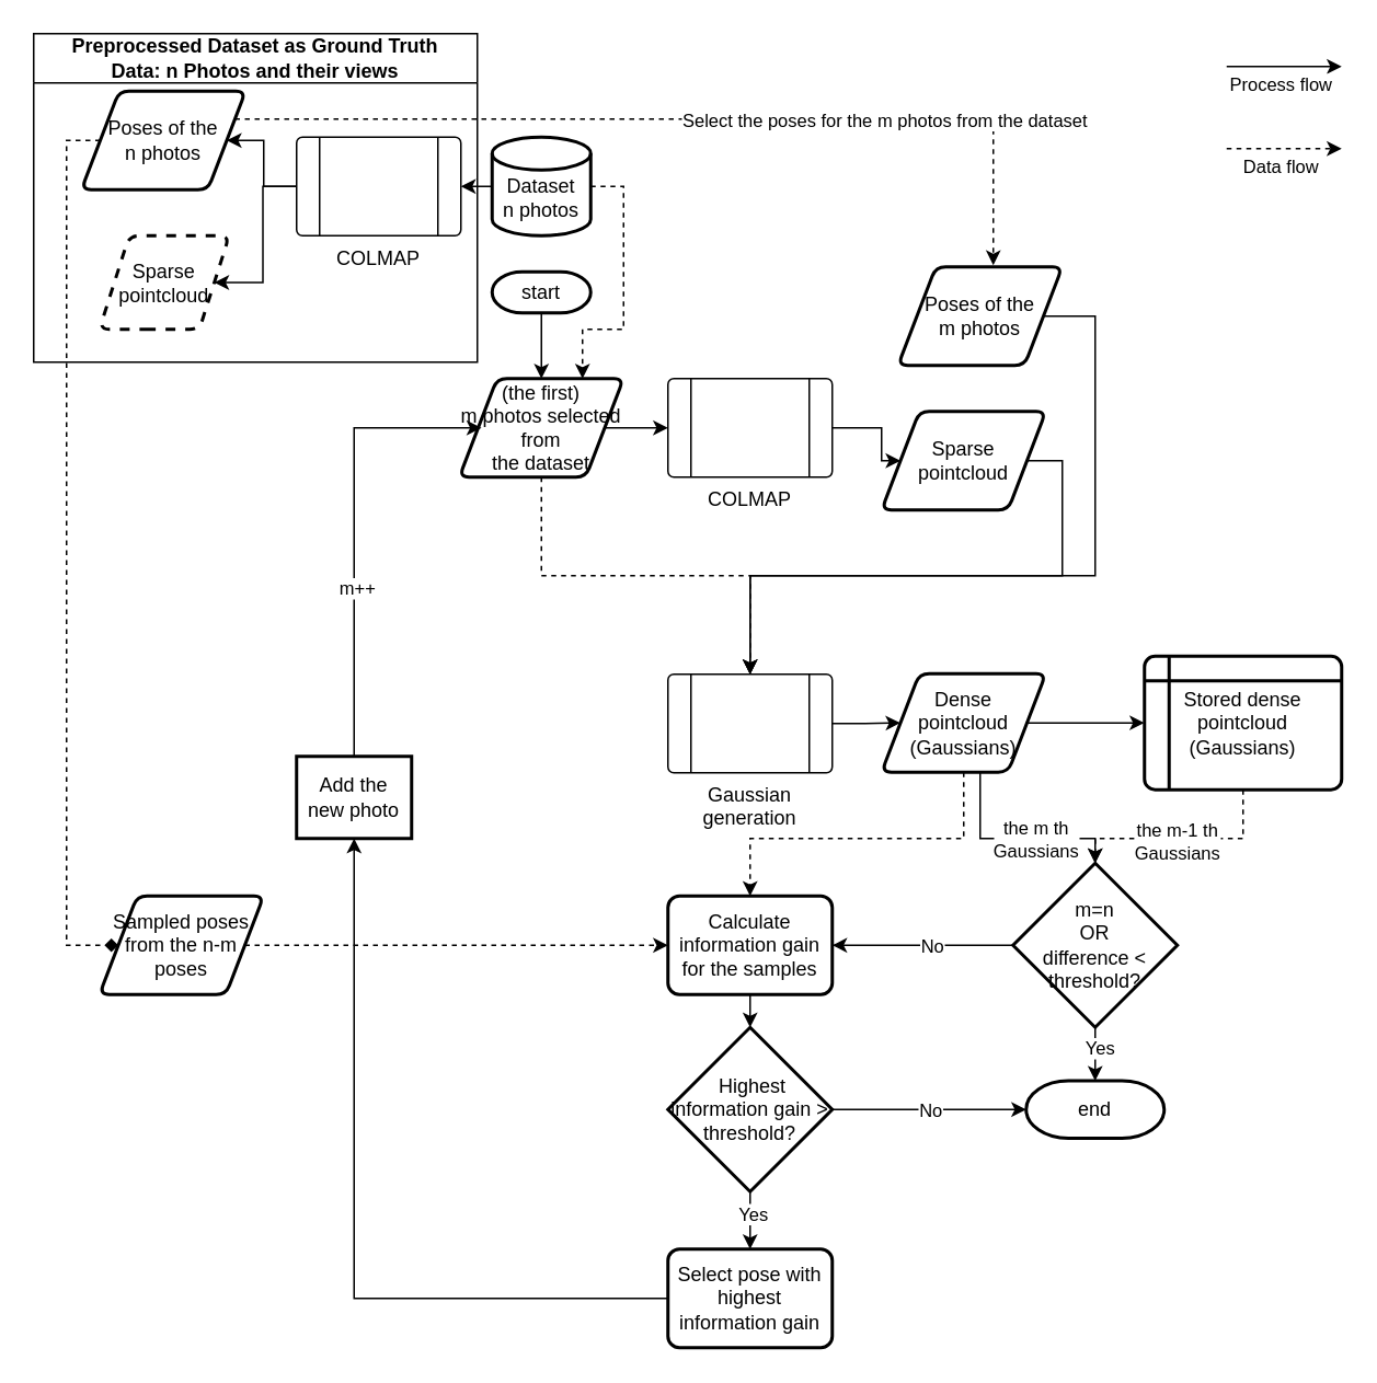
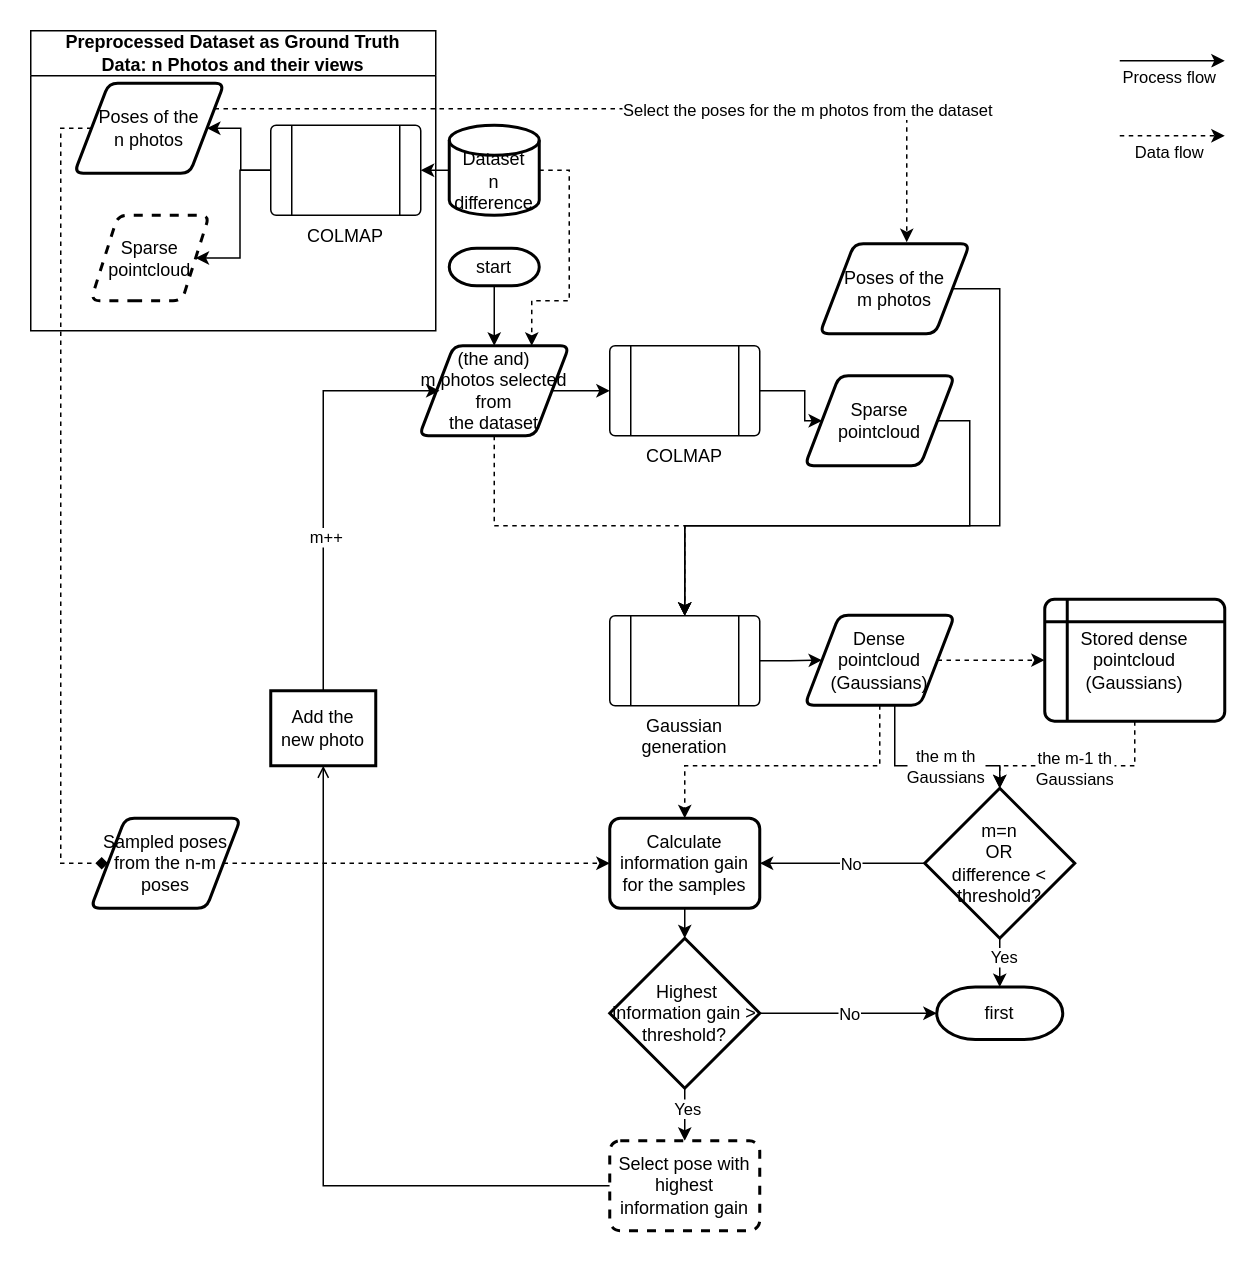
  <mxCell id="0" />
  <mxCell id="1" parent="0" />
  <mxCell id="2" style="edgeStyle=orthogonalEdgeStyle;rounded=0;orthogonalLoop=1;jettySize=auto;html=1;exitX=0;exitY=0.5;exitDx=0;exitDy=0;exitPerimeter=0;entryX=1;entryY=0.5;entryDx=0;entryDy=0;" parent="1" source="3" target="30" edge="1"><mxGeometry relative="1" as="geometry" /></mxCell>
- <mxCell id="3" value="&lt;br&gt;Dataset &lt;br&gt;n photos" style="strokeWidth=2;html=1;shape=mxgraph.flowchart.database;whiteSpace=wrap;" parent="1" vertex="1"><mxGeometry x="299" y="83" width="60" height="60" as="geometry" /></mxCell>
+ <mxCell id="3" value="&lt;br&gt;Dataset &lt;br&gt;n difference" style="strokeWidth=2;html=1;shape=mxgraph.flowchart.database;whiteSpace=wrap;" parent="1" vertex="1"><mxGeometry x="299" y="83" width="60" height="60" as="geometry" /></mxCell>
  <mxCell id="4" style="edgeStyle=orthogonalEdgeStyle;rounded=0;orthogonalLoop=1;jettySize=auto;html=1;exitX=1;exitY=0.5;exitDx=0;exitDy=0;entryX=0;entryY=0.5;entryDx=0;entryDy=0;" parent="1" source="6" target="8" edge="1"><mxGeometry relative="1" as="geometry" /></mxCell>
  <mxCell id="5" style="edgeStyle=orthogonalEdgeStyle;rounded=0;orthogonalLoop=1;jettySize=auto;html=1;exitX=0.5;exitY=1;exitDx=0;exitDy=0;dashed=1;" parent="1" source="6" target="14" edge="1"><mxGeometry relative="1" as="geometry" /></mxCell>
- <mxCell id="6" value="(the first)&lt;br&gt;m photos selected from&lt;br&gt;the dataset" style="shape=parallelogram;html=1;strokeWidth=2;perimeter=parallelogramPerimeter;whiteSpace=wrap;rounded=1;arcSize=12;size=0.23;" parent="1" vertex="1"><mxGeometry x="279" y="230" width="100" height="60" as="geometry" /></mxCell>
+ <mxCell id="6" value="(the and)&lt;br&gt;m photos selected from&lt;br&gt;the dataset" style="shape=parallelogram;html=1;strokeWidth=2;perimeter=parallelogramPerimeter;whiteSpace=wrap;rounded=1;arcSize=12;size=0.23;" parent="1" vertex="1"><mxGeometry x="279" y="230" width="100" height="60" as="geometry" /></mxCell>
  <mxCell id="7" style="edgeStyle=orthogonalEdgeStyle;rounded=0;orthogonalLoop=1;jettySize=auto;html=1;exitX=1;exitY=0.5;exitDx=0;exitDy=0;entryX=0;entryY=0.5;entryDx=0;entryDy=0;" parent="1" source="8" target="12" edge="1"><mxGeometry relative="1" as="geometry"><Array as="points"><mxPoint x="536" y="260" /><mxPoint x="536" y="280" /></Array></mxGeometry></mxCell>
  <mxCell id="8" value="COLMAP" style="verticalLabelPosition=bottom;verticalAlign=top;html=1;shape=process;whiteSpace=wrap;rounded=1;size=0.14;arcSize=6;" parent="1" vertex="1"><mxGeometry x="406" y="230" width="100" height="60" as="geometry" /></mxCell>
  <mxCell id="9" style="edgeStyle=orthogonalEdgeStyle;rounded=0;orthogonalLoop=1;jettySize=auto;html=1;exitX=1;exitY=0.5;exitDx=0;exitDy=0;entryX=0.5;entryY=0;entryDx=0;entryDy=0;" parent="1" source="10" target="14" edge="1"><mxGeometry relative="1" as="geometry"><Array as="points"><mxPoint x="666" y="192" /><mxPoint x="666" y="350" /><mxPoint x="456" y="350" /></Array></mxGeometry></mxCell>
  <mxCell id="10" value="Poses of the&lt;br&gt;m photos" style="shape=parallelogram;html=1;strokeWidth=2;perimeter=parallelogramPerimeter;whiteSpace=wrap;rounded=1;arcSize=12;size=0.23;" parent="1" vertex="1"><mxGeometry x="546" y="162" width="100" height="60" as="geometry" /></mxCell>
  <mxCell id="11" style="edgeStyle=orthogonalEdgeStyle;rounded=0;orthogonalLoop=1;jettySize=auto;html=1;exitX=1;exitY=0.5;exitDx=0;exitDy=0;" parent="1" source="12" edge="1"><mxGeometry relative="1" as="geometry"><mxPoint x="456" y="410" as="targetPoint" /><Array as="points"><mxPoint x="646" y="280" /><mxPoint x="646" y="350" /><mxPoint x="456" y="350" /></Array></mxGeometry></mxCell>
  <mxCell id="12" value="Sparse&lt;br&gt;pointcloud" style="shape=parallelogram;html=1;strokeWidth=2;perimeter=parallelogramPerimeter;whiteSpace=wrap;rounded=1;arcSize=12;size=0.23;" parent="1" vertex="1"><mxGeometry x="536" y="250" width="100" height="60" as="geometry" /></mxCell>
  <mxCell id="13" style="edgeStyle=orthogonalEdgeStyle;rounded=0;orthogonalLoop=1;jettySize=auto;html=1;exitX=1;exitY=0.5;exitDx=0;exitDy=0;" parent="1" source="14" target="16" edge="1"><mxGeometry relative="1" as="geometry" /></mxCell>
  <mxCell id="14" value="Gaussian generation" style="verticalLabelPosition=bottom;verticalAlign=top;html=1;shape=process;whiteSpace=wrap;rounded=1;size=0.14;arcSize=6;" parent="1" vertex="1"><mxGeometry x="406" y="410" width="100" height="60" as="geometry" /></mxCell>
- <mxCell id="15" style="edgeStyle=orthogonalEdgeStyle;rounded=0;orthogonalLoop=1;jettySize=auto;html=1;exitX=1;exitY=0.5;exitDx=0;exitDy=0;entryX=0;entryY=0.5;entryDx=0;entryDy=0;dashed=0;" parent="1" source="16" target="19" edge="1"><mxGeometry relative="1" as="geometry" /></mxCell>
+ <mxCell id="15" style="edgeStyle=orthogonalEdgeStyle;rounded=0;orthogonalLoop=1;jettySize=auto;html=1;exitX=1;exitY=0.5;exitDx=0;exitDy=0;entryX=0;entryY=0.5;entryDx=0;entryDy=0;dashed=1;" parent="1" source="16" target="19" edge="1"><mxGeometry relative="1" as="geometry" /></mxCell>
  <mxCell id="16" value="Dense&lt;br&gt;pointcloud&lt;br&gt;(Gaussians)" style="shape=parallelogram;html=1;strokeWidth=2;perimeter=parallelogramPerimeter;whiteSpace=wrap;rounded=1;arcSize=12;size=0.23;" parent="1" vertex="1"><mxGeometry x="536" y="409.63" width="100" height="60" as="geometry" /></mxCell>
  <mxCell id="17" style="edgeStyle=orthogonalEdgeStyle;rounded=0;orthogonalLoop=1;jettySize=auto;html=1;dashed=1;" parent="1" source="19" target="22" edge="1"><mxGeometry relative="1" as="geometry"><Array as="points"><mxPoint x="756" y="510" /><mxPoint x="666" y="510" /></Array></mxGeometry></mxCell>
  <mxCell id="18" value="the m-1 th&lt;br&gt;Gaussians" style="edgeLabel;html=1;align=center;verticalAlign=middle;resizable=0;points=[];" parent="17" vertex="1" connectable="0"><mxGeometry x="-0.177" y="1" relative="1" as="geometry"><mxPoint x="-15" as="offset" /></mxGeometry></mxCell>
  <mxCell id="19" value="Stored dense pointcloud&lt;br&gt;(Gaussians)" style="shape=internalStorage;whiteSpace=wrap;html=1;dx=15;dy=15;rounded=1;arcSize=8;strokeWidth=2;" parent="1" vertex="1"><mxGeometry x="696" y="399" width="120" height="81.25" as="geometry" /></mxCell>
  <mxCell id="20" style="edgeStyle=orthogonalEdgeStyle;rounded=0;orthogonalLoop=1;jettySize=auto;html=1;exitX=0;exitY=0.5;exitDx=0;exitDy=0;exitPerimeter=0;entryX=1;entryY=0.5;entryDx=0;entryDy=0;" parent="1" source="22" target="40" edge="1"><mxGeometry relative="1" as="geometry" /></mxCell>
  <mxCell id="21" value="No" style="edgeLabel;html=1;align=center;verticalAlign=middle;resizable=0;points=[];" parent="20" vertex="1" connectable="0"><mxGeometry x="-0.091" y="4" relative="1" as="geometry"><mxPoint y="-4" as="offset" /></mxGeometry></mxCell>
  <mxCell id="22" value="&lt;div&gt;m=n&lt;br&gt;OR&lt;br&gt;difference &amp;lt; threshold?&lt;/div&gt;" style="strokeWidth=2;html=1;shape=mxgraph.flowchart.decision;whiteSpace=wrap;" parent="1" vertex="1"><mxGeometry x="616" y="525" width="100" height="100" as="geometry" /></mxCell>
  <mxCell id="23" style="edgeStyle=orthogonalEdgeStyle;rounded=0;orthogonalLoop=1;jettySize=auto;html=1;exitX=0.5;exitY=1;exitDx=0;exitDy=0;entryX=0.5;entryY=0;entryDx=0;entryDy=0;entryPerimeter=0;" parent="1" source="16" target="22" edge="1"><mxGeometry relative="1" as="geometry"><Array as="points"><mxPoint x="596" y="510" /><mxPoint x="666" y="510" /></Array></mxGeometry></mxCell>
  <mxCell id="24" value="&lt;div&gt;the m th&lt;br&gt;&lt;/div&gt;&lt;div&gt;Gaussians&lt;br&gt;&lt;/div&gt;" style="edgeLabel;html=1;align=center;verticalAlign=middle;resizable=0;points=[];" parent="23" vertex="1" connectable="0"><mxGeometry x="0.079" y="1" relative="1" as="geometry"><mxPoint x="11" y="1" as="offset" /></mxGeometry></mxCell>
- <mxCell id="25" value="end" style="strokeWidth=2;html=1;shape=mxgraph.flowchart.terminator;whiteSpace=wrap;" parent="1" vertex="1"><mxGeometry x="624" y="657.5" width="84" height="35" as="geometry" /></mxCell>
+ <mxCell id="25" value="first" style="strokeWidth=2;html=1;shape=mxgraph.flowchart.terminator;whiteSpace=wrap;" parent="1" vertex="1"><mxGeometry x="624" y="657.5" width="84" height="35" as="geometry" /></mxCell>
  <mxCell id="26" style="edgeStyle=orthogonalEdgeStyle;rounded=0;orthogonalLoop=1;jettySize=auto;html=1;exitX=0.5;exitY=1;exitDx=0;exitDy=0;exitPerimeter=0;entryX=0.5;entryY=0;entryDx=0;entryDy=0;entryPerimeter=0;" parent="1" source="22" target="25" edge="1"><mxGeometry relative="1" as="geometry" /></mxCell>
  <mxCell id="27" value="Yes" style="edgeLabel;html=1;align=center;verticalAlign=middle;resizable=0;points=[];" parent="26" vertex="1" connectable="0"><mxGeometry x="-0.28" y="2" relative="1" as="geometry"><mxPoint as="offset" /></mxGeometry></mxCell>
  <mxCell id="28" style="edgeStyle=orthogonalEdgeStyle;rounded=0;orthogonalLoop=1;jettySize=auto;html=1;exitX=0;exitY=0.5;exitDx=0;exitDy=0;entryX=1;entryY=0.5;entryDx=0;entryDy=0;" parent="1" source="30" target="32" edge="1"><mxGeometry relative="1" as="geometry" /></mxCell>
  <mxCell id="29" style="edgeStyle=orthogonalEdgeStyle;rounded=0;orthogonalLoop=1;jettySize=auto;html=1;exitX=0;exitY=0.5;exitDx=0;exitDy=0;" parent="1" source="30" target="33" edge="1"><mxGeometry relative="1" as="geometry" /></mxCell>
  <mxCell id="30" value="COLMAP" style="verticalLabelPosition=bottom;verticalAlign=top;html=1;shape=process;whiteSpace=wrap;rounded=1;size=0.14;arcSize=6;" parent="1" vertex="1"><mxGeometry x="180" y="83" width="100" height="60" as="geometry" /></mxCell>
  <mxCell id="31" style="edgeStyle=orthogonalEdgeStyle;rounded=0;orthogonalLoop=1;jettySize=auto;html=1;exitX=0;exitY=0.5;exitDx=0;exitDy=0;entryX=0;entryY=0.5;entryDx=0;entryDy=0;dashed=1;endArrow=diamond;" parent="1" source="32" target="37" edge="1"><mxGeometry relative="1" as="geometry"><Array as="points"><mxPoint x="40" y="85" /><mxPoint x="40" y="575" /></Array></mxGeometry></mxCell>
  <mxCell id="32" value="Poses of the&lt;br&gt;n photos" style="shape=parallelogram;html=1;strokeWidth=2;perimeter=parallelogramPerimeter;whiteSpace=wrap;rounded=1;arcSize=12;size=0.23;" parent="1" vertex="1"><mxGeometry x="49" y="55" width="100" height="60" as="geometry" /></mxCell>
  <mxCell id="33" value="Sparse&lt;br&gt;pointcloud" style="shape=parallelogram;html=1;strokeWidth=2;perimeter=parallelogramPerimeter;whiteSpace=wrap;rounded=1;arcSize=12;size=0.23;dashed=1;" parent="1" vertex="1"><mxGeometry x="60" y="143" width="79" height="57" as="geometry" /></mxCell>
  <mxCell id="34" style="edgeStyle=orthogonalEdgeStyle;rounded=0;orthogonalLoop=1;jettySize=auto;html=1;exitX=1;exitY=0.25;exitDx=0;exitDy=0;entryX=0.58;entryY=-0.017;entryDx=0;entryDy=0;entryPerimeter=0;dashed=1;" parent="1" source="32" target="10" edge="1"><mxGeometry relative="1" as="geometry" /></mxCell>
  <mxCell id="35" value="Select the poses for the m photos from the dataset" style="edgeLabel;html=1;align=center;verticalAlign=middle;resizable=0;points=[];" vertex="1" connectable="0" parent="34"><mxGeometry x="0.437" y="-1" relative="1" as="geometry"><mxPoint x="-1" as="offset" /></mxGeometry></mxCell>
  <mxCell id="36" style="edgeStyle=orthogonalEdgeStyle;rounded=0;orthogonalLoop=1;jettySize=auto;html=1;exitX=1;exitY=0.5;exitDx=0;exitDy=0;entryX=0;entryY=0.5;entryDx=0;entryDy=0;dashed=1;" parent="1" source="37" target="40" edge="1"><mxGeometry relative="1" as="geometry" /></mxCell>
  <mxCell id="37" value="Sampled poses from the n-m poses" style="shape=parallelogram;html=1;strokeWidth=2;perimeter=parallelogramPerimeter;whiteSpace=wrap;rounded=1;arcSize=12;size=0.23;" parent="1" vertex="1"><mxGeometry x="60" y="545" width="100" height="60" as="geometry" /></mxCell>
  <mxCell id="38" style="edgeStyle=orthogonalEdgeStyle;rounded=0;orthogonalLoop=1;jettySize=auto;html=1;exitX=0.5;exitY=1;exitDx=0;exitDy=0;entryX=0.5;entryY=0;entryDx=0;entryDy=0;" parent="1" source="48" target="43" edge="1"><mxGeometry relative="1" as="geometry" /></mxCell>
  <mxCell id="39" value="Yes" style="edgeLabel;html=1;align=center;verticalAlign=middle;resizable=0;points=[];" parent="38" vertex="1" connectable="0"><mxGeometry x="-0.257" y="1" relative="1" as="geometry"><mxPoint as="offset" /></mxGeometry></mxCell>
  <mxCell id="40" value="Calculate information gain for the samples" style="rounded=1;whiteSpace=wrap;html=1;absoluteArcSize=1;arcSize=14;strokeWidth=2;" parent="1" vertex="1"><mxGeometry x="406" y="545" width="100" height="60" as="geometry" /></mxCell>
  <mxCell id="41" style="edgeStyle=orthogonalEdgeStyle;rounded=0;orthogonalLoop=1;jettySize=auto;html=1;exitX=0.5;exitY=1;exitDx=0;exitDy=0;entryX=0.5;entryY=0;entryDx=0;entryDy=0;dashed=1;" parent="1" source="16" target="40" edge="1"><mxGeometry relative="1" as="geometry"><Array as="points"><mxPoint x="586" y="510" /><mxPoint x="456" y="510" /></Array></mxGeometry></mxCell>
- <mxCell id="42" style="edgeStyle=orthogonalEdgeStyle;rounded=0;orthogonalLoop=1;jettySize=auto;html=1;exitX=0;exitY=0.5;exitDx=0;exitDy=0;entryX=0.5;entryY=1;entryDx=0;entryDy=0;" parent="1" source="43" target="46" edge="1"><mxGeometry relative="1" as="geometry" /></mxCell>
- <mxCell id="43" value="Select pose with highest information gain" style="rounded=1;whiteSpace=wrap;html=1;absoluteArcSize=1;arcSize=14;strokeWidth=2;" parent="1" vertex="1"><mxGeometry x="406" y="760" width="100" height="60" as="geometry" /></mxCell>
+ <mxCell id="42" style="edgeStyle=orthogonalEdgeStyle;rounded=0;orthogonalLoop=1;jettySize=auto;html=1;exitX=0;exitY=0.5;exitDx=0;exitDy=0;entryX=0.5;entryY=1;entryDx=0;entryDy=0;endArrow=open;" parent="1" source="43" target="46" edge="1"><mxGeometry relative="1" as="geometry" /></mxCell>
+ <mxCell id="43" value="Select pose with highest information gain" style="rounded=1;whiteSpace=wrap;html=1;absoluteArcSize=1;arcSize=14;strokeWidth=2;dashed=1;" parent="1" vertex="1"><mxGeometry x="406" y="760" width="100" height="60" as="geometry" /></mxCell>
  <mxCell id="44" style="edgeStyle=orthogonalEdgeStyle;rounded=0;orthogonalLoop=1;jettySize=auto;html=1;exitX=0.5;exitY=0;exitDx=0;exitDy=0;entryX=0;entryY=0.5;entryDx=0;entryDy=0;" parent="1" edge="1" source="46"><mxGeometry relative="1" as="geometry"><mxPoint x="258" y="260" as="sourcePoint" /><mxPoint x="292.5" y="260" as="targetPoint" /><Array as="points"><mxPoint x="215" y="260" /></Array></mxGeometry></mxCell>
  <mxCell id="45" value="m++" style="edgeLabel;html=1;align=center;verticalAlign=middle;resizable=0;points=[];" parent="44" vertex="1" connectable="0"><mxGeometry x="-0.255" y="-1" relative="1" as="geometry"><mxPoint as="offset" /></mxGeometry></mxCell>
  <mxCell id="46" value="Add the&lt;br&gt;new photo" style="whiteSpace=wrap;html=1;absoluteArcSize=1;arcSize=14;strokeWidth=2;rounded=0;" parent="1" vertex="1"><mxGeometry x="180" y="460" width="70" height="50" as="geometry" /></mxCell>
  <mxCell id="47" value="" style="edgeStyle=orthogonalEdgeStyle;rounded=0;orthogonalLoop=1;jettySize=auto;html=1;exitX=0.5;exitY=1;exitDx=0;exitDy=0;entryX=0.5;entryY=0;entryDx=0;entryDy=0;" parent="1" source="40" target="48" edge="1"><mxGeometry relative="1" as="geometry"><mxPoint x="456" y="605" as="sourcePoint" /><mxPoint x="456" y="740" as="targetPoint" /></mxGeometry></mxCell>
  <mxCell id="48" value="&amp;nbsp;Highest&lt;br&gt;information gain &amp;gt; threshold?" style="strokeWidth=2;html=1;shape=mxgraph.flowchart.decision;whiteSpace=wrap;" parent="1" vertex="1"><mxGeometry x="406" y="625" width="100" height="100" as="geometry" /></mxCell>
  <mxCell id="49" style="edgeStyle=orthogonalEdgeStyle;rounded=0;orthogonalLoop=1;jettySize=auto;html=1;exitX=1;exitY=0.5;exitDx=0;exitDy=0;exitPerimeter=0;entryX=0;entryY=0.5;entryDx=0;entryDy=0;entryPerimeter=0;" parent="1" source="48" target="25" edge="1"><mxGeometry relative="1" as="geometry" /></mxCell>
  <mxCell id="50" value="No" style="edgeLabel;html=1;align=center;verticalAlign=middle;resizable=0;points=[];" parent="49" vertex="1" connectable="0"><mxGeometry x="-0.004" relative="1" as="geometry"><mxPoint as="offset" /></mxGeometry></mxCell>
  <mxCell id="51" value="&lt;div&gt;Preprocessed Dataset as Ground Truth&lt;/div&gt;&lt;div&gt;Data: n Photos and their views&lt;br&gt;&lt;/div&gt;" style="swimlane;whiteSpace=wrap;html=1;startSize=30;" vertex="1" parent="1"><mxGeometry x="20" width="270" height="200" as="geometry" y="20" /></mxCell>
  <mxCell id="52" style="edgeStyle=orthogonalEdgeStyle;rounded=0;orthogonalLoop=1;jettySize=auto;html=1;exitX=0.5;exitY=1;exitDx=0;exitDy=0;exitPerimeter=0;entryX=0.5;entryY=0;entryDx=0;entryDy=0;" edge="1" parent="1" source="53" target="6"><mxGeometry relative="1" as="geometry" /></mxCell>
  <mxCell id="53" value="start" style="strokeWidth=2;html=1;shape=mxgraph.flowchart.terminator;whiteSpace=wrap;" vertex="1" parent="1"><mxGeometry x="299" y="165" width="60" height="25" as="geometry" /></mxCell>
  <mxCell id="54" style="edgeStyle=orthogonalEdgeStyle;rounded=0;orthogonalLoop=1;jettySize=auto;html=1;exitX=1;exitY=0.5;exitDx=0;exitDy=0;exitPerimeter=0;entryX=0.75;entryY=0;entryDx=0;entryDy=0;dashed=1;" edge="1" parent="1" source="3" target="6"><mxGeometry relative="1" as="geometry"><Array as="points"><mxPoint x="379" y="113" /><mxPoint x="379" y="200" /><mxPoint x="354" y="200" /></Array></mxGeometry></mxCell>
  <mxCell id="55" value="" style="endArrow=classic;html=1;rounded=0;" edge="1" parent="1"><mxGeometry width="50" height="50" relative="1" as="geometry"><mxPoint x="746" y="40" as="sourcePoint" /><mxPoint x="816" y="40" as="targetPoint" /><Array as="points" /></mxGeometry></mxCell>
  <mxCell id="56" value="Process flow" style="edgeLabel;html=1;align=center;verticalAlign=middle;resizable=0;points=[];" vertex="1" connectable="0" parent="55"><mxGeometry x="-0.091" relative="1" as="geometry"><mxPoint y="10" as="offset" /></mxGeometry></mxCell>
  <mxCell id="57" value="" style="endArrow=classic;html=1;rounded=0;dashed=1;" edge="1" parent="1"><mxGeometry width="50" height="50" relative="1" as="geometry"><mxPoint x="746" y="90" as="sourcePoint" /><mxPoint x="816" y="90" as="targetPoint" /><Array as="points" /></mxGeometry></mxCell>
  <mxCell id="58" value="Data flow" style="edgeLabel;html=1;align=center;verticalAlign=middle;resizable=0;points=[];" vertex="1" connectable="0" parent="57"><mxGeometry x="-0.091" relative="1" as="geometry"><mxPoint y="10" as="offset" /></mxGeometry></mxCell>
